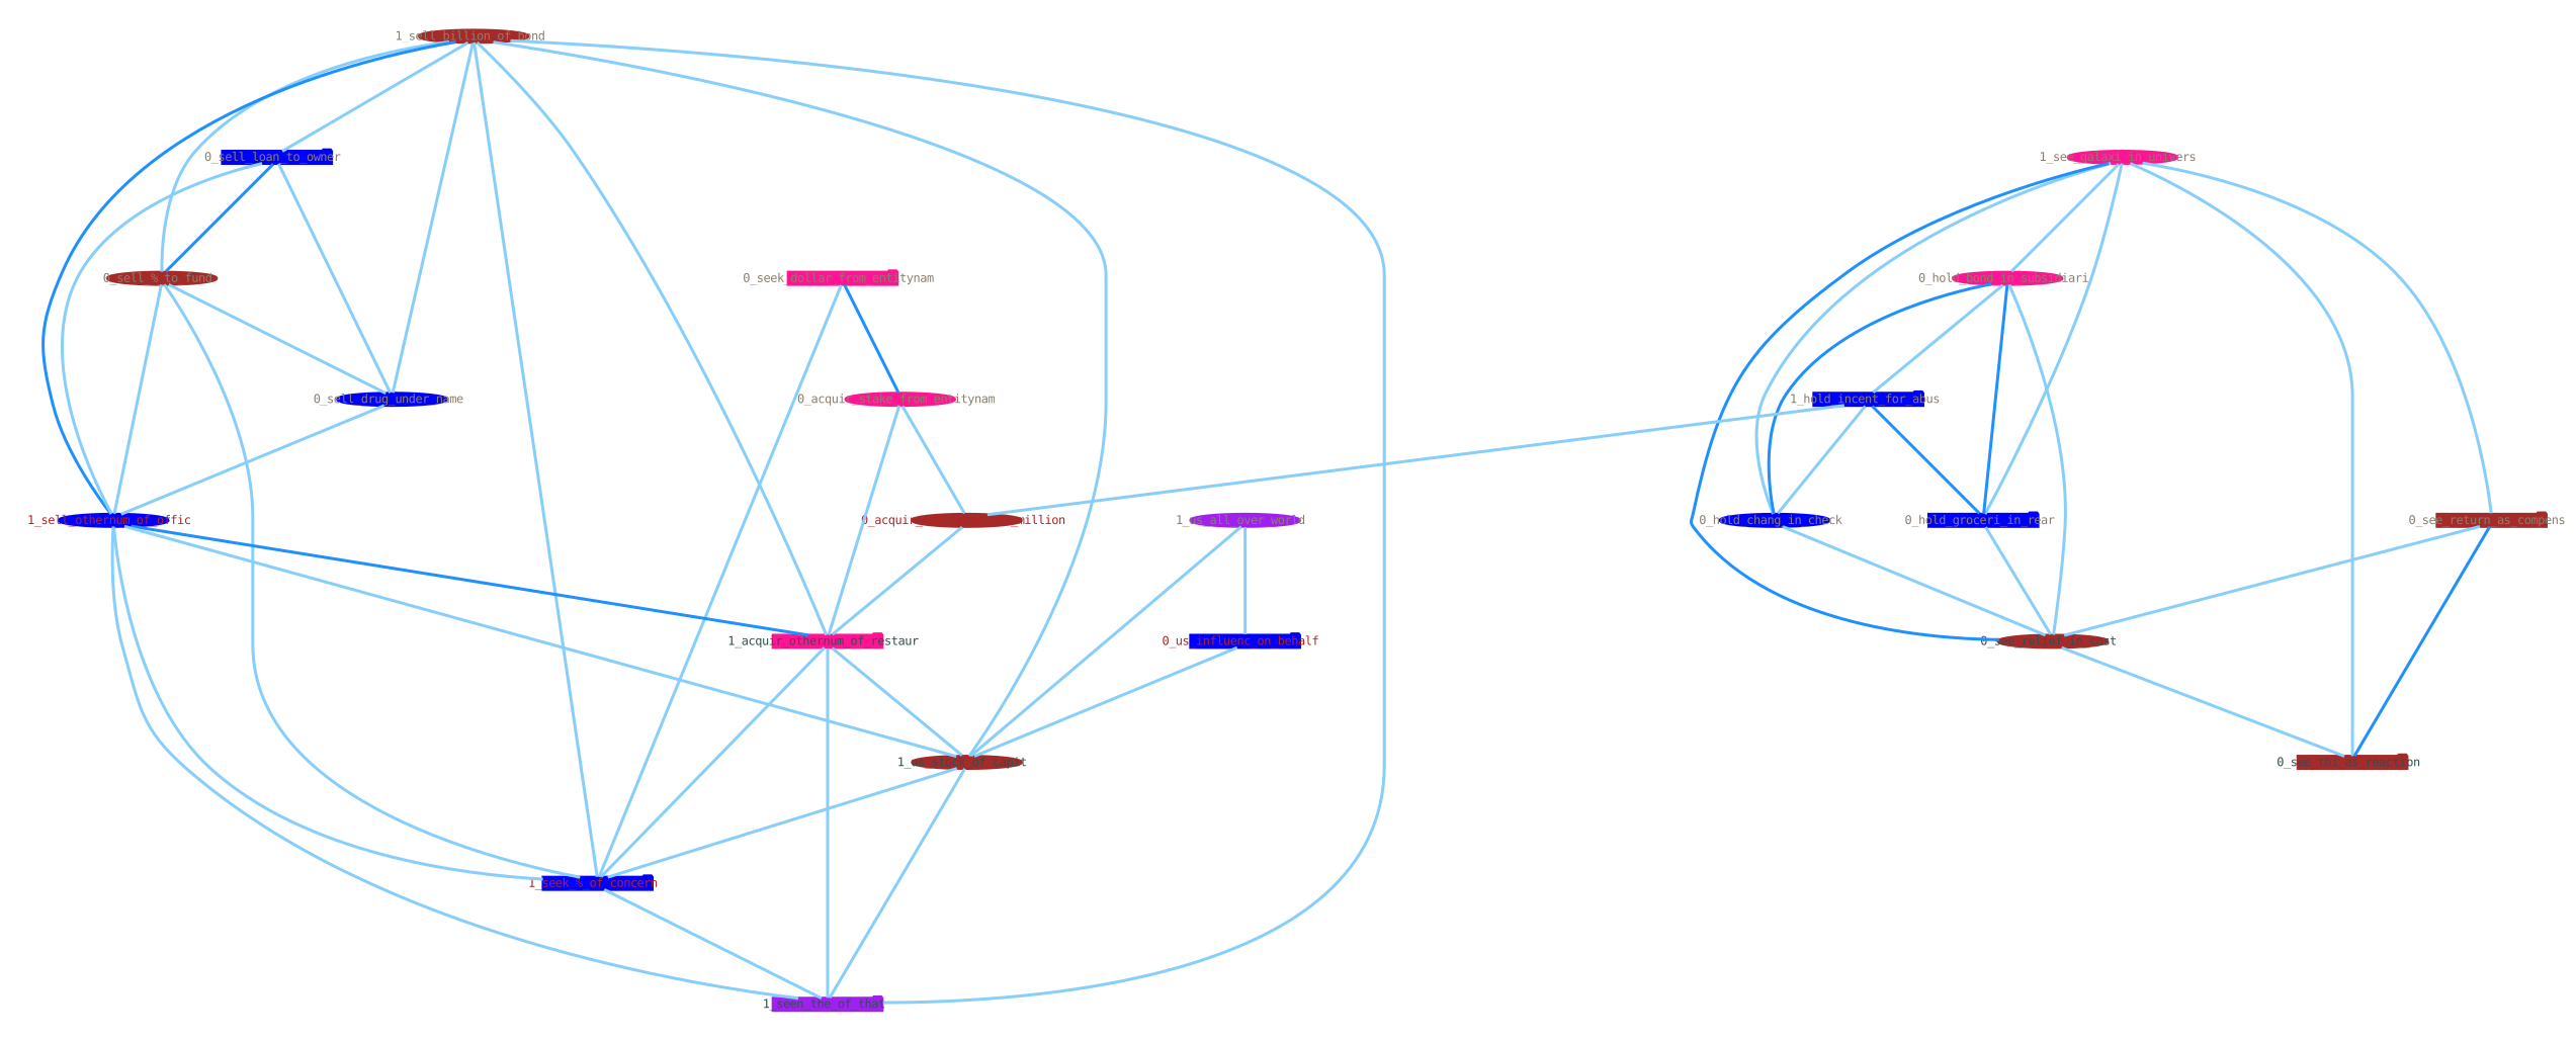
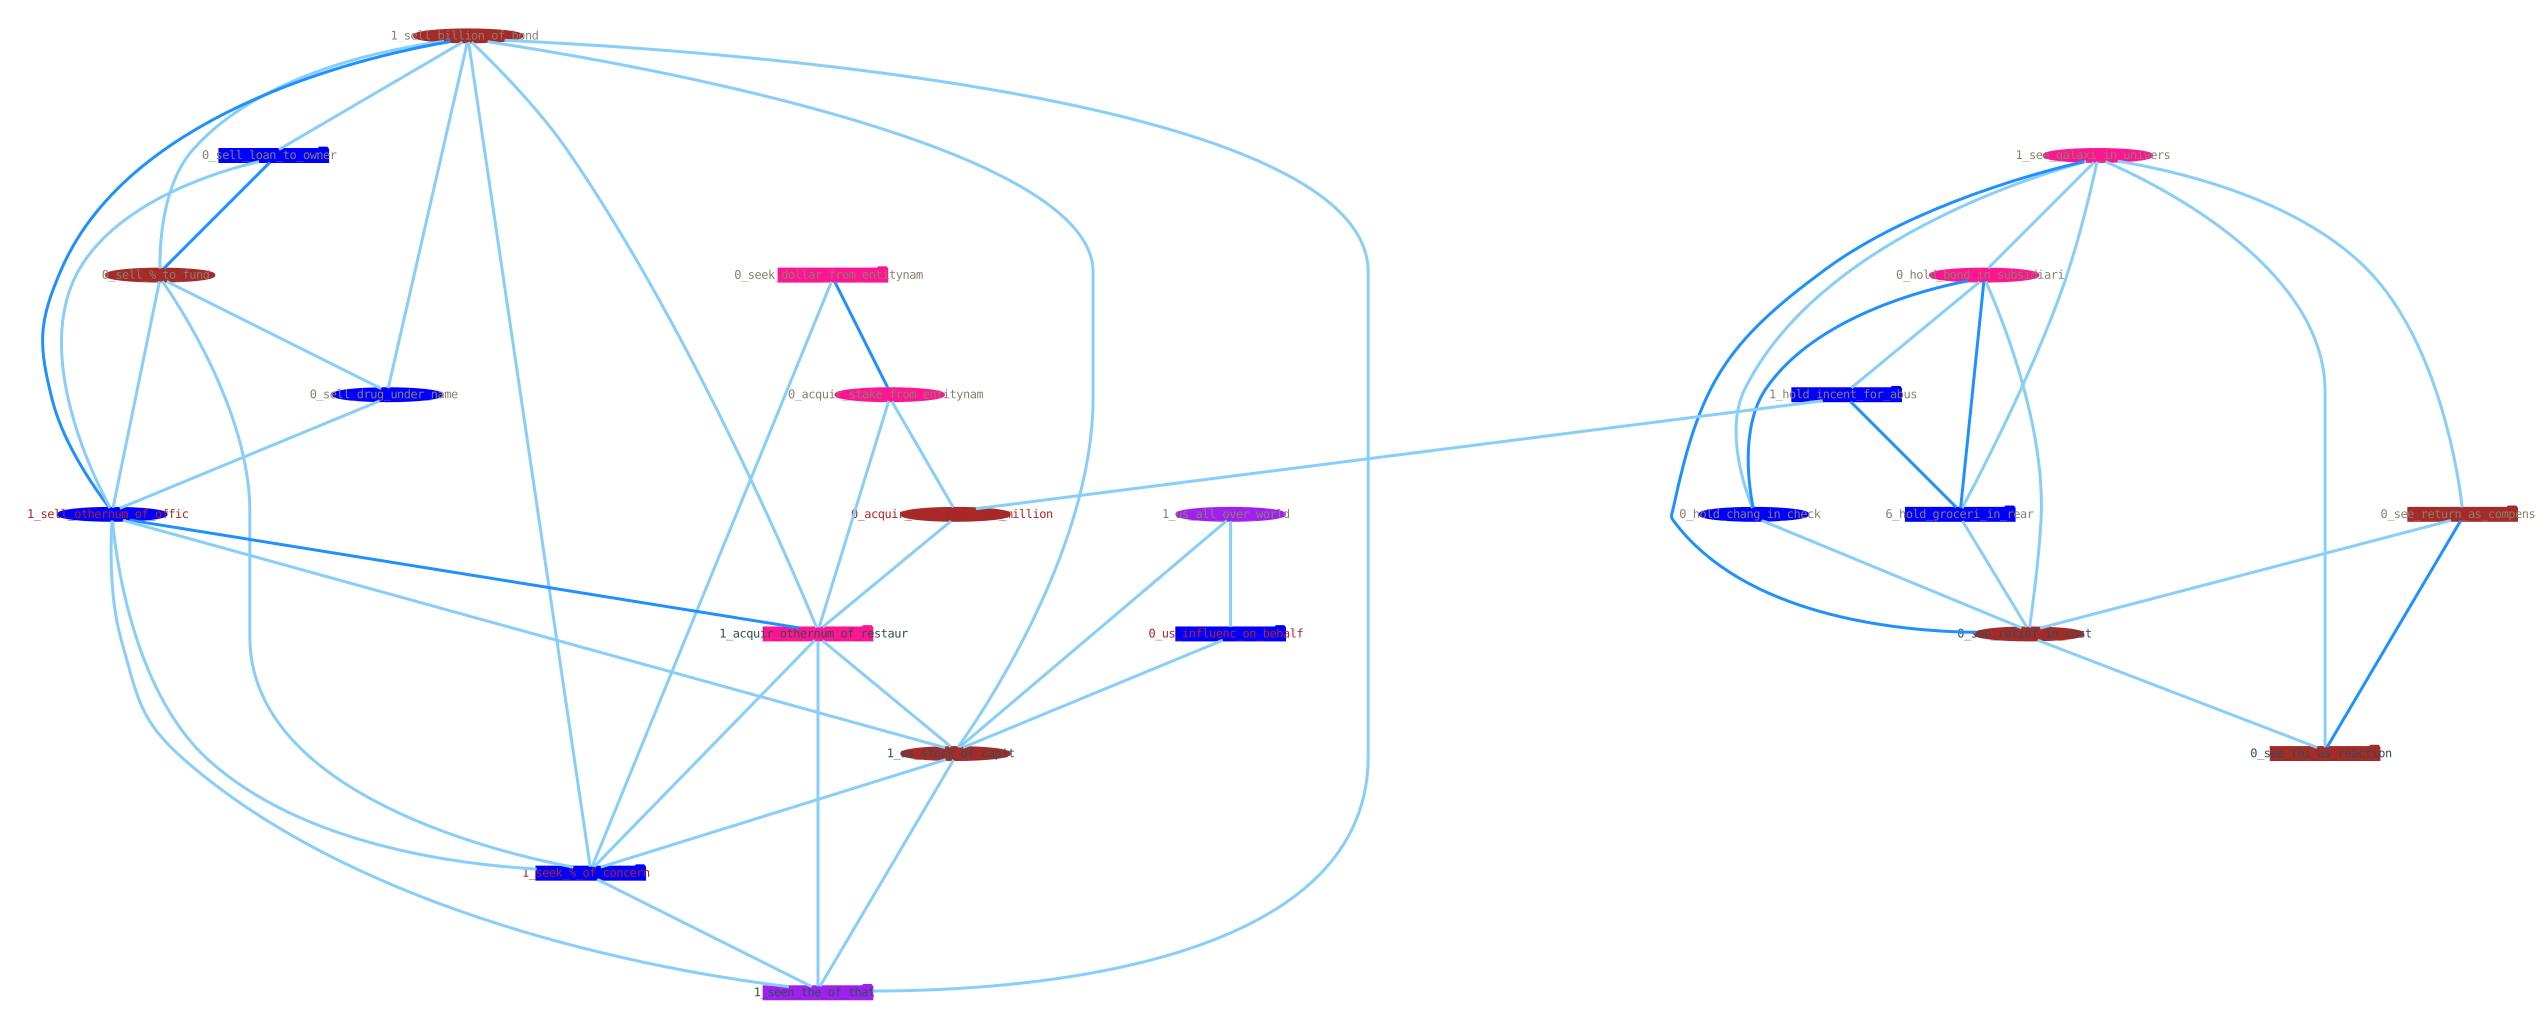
  graph {
    fontname="DejaVu Sans Mono"
    node [color=blue fixedsize=true fontcolor="#8b7d6b" fontname="DejaVu Sans Mono" fontsize=4 shape=ellipse style=filled]
    edge [color="#87cefa" fontname="DejaVu Sans Mono" w=1]
    "1_sell_billion_of_bond " [color=brown height=.06 width=.5]
    "1_see_galaxi_in_univers " [color=deeppink height=.06 width=.5]
    "0_sell_loan_to_owner " [height=.06 shape=folder width=.5]
    "0_seek_dollar_from_entitynam " [color=deeppink height=.06 shape=folder width=.5]
    "0_hold_bond_in_subsidiari " [color=deeppink height=.06 width=.5]
    "0_acquir_stake_from_entitynam " [color=deeppink height=.06 width=.5]
    "0_sell_%_to_fund " [color=brown height=.06 width=.5]
    "0_sell_drug_under_name " [height=.06 width=.5]
    "0_see_return_as_compens " [color=brown height=.06 shape=folder width=.5]
    "1_hold_incent_for_abus " [height=.06 shape=folder width=.5]
    "0_hold_chang_in_check " [height=.06 width=.5]
-   "0_hold_groceri_in_rear " [height=.06 shape=folder width=.5]
+   "0_hold_groceri_in_rear " [height=.06 shape=folder width=.5 label="6_hold_groceri_in_rear"]
    "1_us_all_over_world " [color=purple height=.06 width=.5]
    "0_acquir_entitynam_for_million " [color=brown fontcolor="#b22222" height=.06 width=.5]
    "1_sell_othernum_of_offic " [fontcolor="#b22222" height=.06 width=.5]
    "0_us_influenc_on_behalf " [fontcolor="#b22222" height=.06 shape=folder width=.5]
    "1_seek_%_of_concern " [fontcolor="#b22222" height=.06 shape=folder width=.5]
    "1_acquir_othernum_of_restaur " [color=deeppink fontcolor="#2f4f4f" height=.06 shape=folder width=.5]
    "1_us_stock_of_capit " [color=brown fontcolor="#2f4f4f" height=.06 width=.5]
    "1_seen_the_of_that " [color=purple fontcolor="#2f4f4f" height=.06 shape=folder width=.5]
    "0_see_relief_in_cost " [color=brown fontcolor="#2f4f4f" height=.06 width=.5]
    "0_see_thi_as_reaction " [color=brown fontcolor="#2f4f4f" height=.06 shape=folder width=.5]
    subgraph sub_1 {
      "1_sell_billion_of_bond "
      "1_see_galaxi_in_univers "
      "0_sell_loan_to_owner "
      "0_seek_dollar_from_entitynam "
      "0_hold_bond_in_subsidiari "
      "0_acquir_stake_from_entitynam "
      "0_sell_%_to_fund "
      "0_sell_drug_under_name "
      "0_see_return_as_compens "
      "1_hold_incent_for_abus "
      "0_hold_chang_in_check "
      "0_hold_groceri_in_rear "
      "1_us_all_over_world "
    }
    subgraph sub_2 {
      "0_acquir_entitynam_for_million "
      "1_sell_othernum_of_offic "
      "0_us_influenc_on_behalf "
      "1_seek_%_of_concern "
    }
    "1_sell_billion_of_bond " -- "0_sell_loan_to_owner "
    "1_sell_billion_of_bond " -- "0_sell_%_to_fund "
    "1_sell_billion_of_bond " -- "0_sell_drug_under_name "
    "1_sell_billion_of_bond " -- "1_sell_othernum_of_offic " [color="#1e90ff" w=2]
    "1_sell_billion_of_bond " -- "1_seek_%_of_concern "
    "1_sell_billion_of_bond " -- "1_acquir_othernum_of_restaur "
    "1_sell_billion_of_bond " -- "1_us_stock_of_capit "
    "1_sell_billion_of_bond " -- "1_seen_the_of_that "
    "1_see_galaxi_in_univers " -- "0_hold_bond_in_subsidiari "
    "1_see_galaxi_in_univers " -- "0_see_return_as_compens "
    "1_see_galaxi_in_univers " -- "0_hold_chang_in_check "
    "1_see_galaxi_in_univers " -- "0_hold_groceri_in_rear "
    "1_see_galaxi_in_univers " -- "0_see_relief_in_cost " [color="#1e90ff" w=2]
    "1_see_galaxi_in_univers " -- "0_see_thi_as_reaction "
    "0_sell_loan_to_owner " -- "0_sell_%_to_fund " [color="#1e90ff" w=2]
-   "0_sell_loan_to_owner " -- "0_sell_drug_under_name "
    "0_sell_loan_to_owner " -- "1_sell_othernum_of_offic "
    "0_seek_dollar_from_entitynam " -- "0_acquir_stake_from_entitynam " [color="#1e90ff" w=2]
    "0_seek_dollar_from_entitynam " -- "1_seek_%_of_concern "
    "0_hold_bond_in_subsidiari " -- "1_hold_incent_for_abus "
    "0_hold_bond_in_subsidiari " -- "0_hold_chang_in_check " [color="#1e90ff" w=2]
    "0_hold_bond_in_subsidiari " -- "0_hold_groceri_in_rear " [color="#1e90ff" w=2]
    "0_hold_bond_in_subsidiari " -- "0_see_relief_in_cost "
    "0_acquir_stake_from_entitynam " -- "0_acquir_entitynam_for_million "
    "0_acquir_stake_from_entitynam " -- "1_acquir_othernum_of_restaur "
    "0_sell_%_to_fund " -- "0_sell_drug_under_name "
    "0_sell_%_to_fund " -- "1_sell_othernum_of_offic "
    "0_sell_%_to_fund " -- "1_seek_%_of_concern "
    "0_sell_drug_under_name " -- "1_sell_othernum_of_offic "
    "0_see_return_as_compens " -- "0_see_relief_in_cost "
    "0_see_return_as_compens " -- "0_see_thi_as_reaction " [color="#1e90ff" w=2]
-   "1_hold_incent_for_abus " -- "0_hold_chang_in_check "
    "1_hold_incent_for_abus " -- "0_hold_groceri_in_rear " [color="#1e90ff"]
    "1_hold_incent_for_abus " -- "0_acquir_entitynam_for_million "
    "0_hold_chang_in_check " -- "0_see_relief_in_cost "
    "0_hold_groceri_in_rear " -- "0_see_relief_in_cost "
    "1_us_all_over_world " -- "0_us_influenc_on_behalf "
    "1_us_all_over_world " -- "1_us_stock_of_capit "
    "0_acquir_entitynam_for_million " -- "1_acquir_othernum_of_restaur "
    "1_sell_othernum_of_offic " -- "1_seek_%_of_concern "
    "1_sell_othernum_of_offic " -- "1_acquir_othernum_of_restaur " [color="#1e90ff" w=2]
    "1_sell_othernum_of_offic " -- "1_us_stock_of_capit "
    "1_sell_othernum_of_offic " -- "1_seen_the_of_that "
    "0_us_influenc_on_behalf " -- "1_us_stock_of_capit "
    "1_seek_%_of_concern " -- "1_seen_the_of_that "
    "1_acquir_othernum_of_restaur " -- "1_seek_%_of_concern "
    "1_acquir_othernum_of_restaur " -- "1_us_stock_of_capit "
    "1_acquir_othernum_of_restaur " -- "1_seen_the_of_that "
    "1_us_stock_of_capit " -- "1_seek_%_of_concern "
    "1_us_stock_of_capit " -- "1_seen_the_of_that "
    "0_see_relief_in_cost " -- "0_see_thi_as_reaction "
  }
